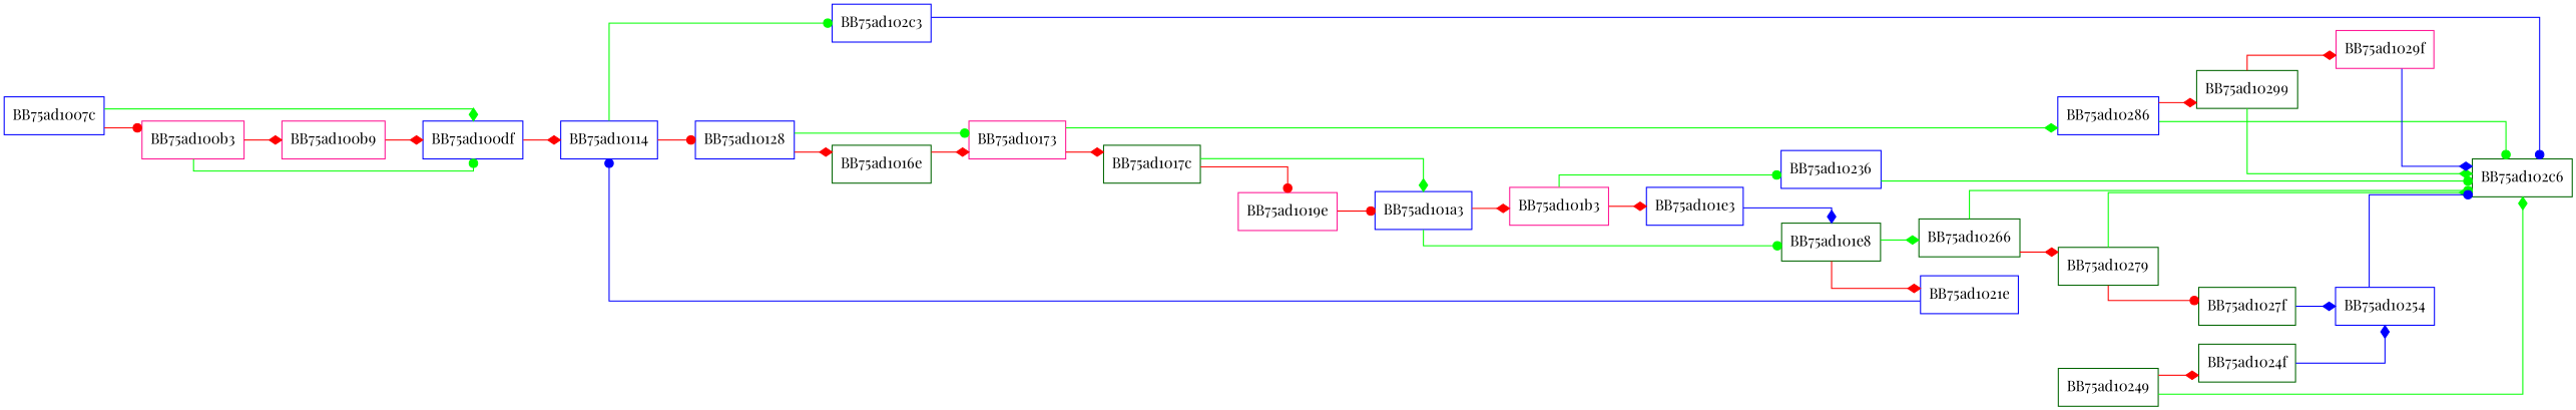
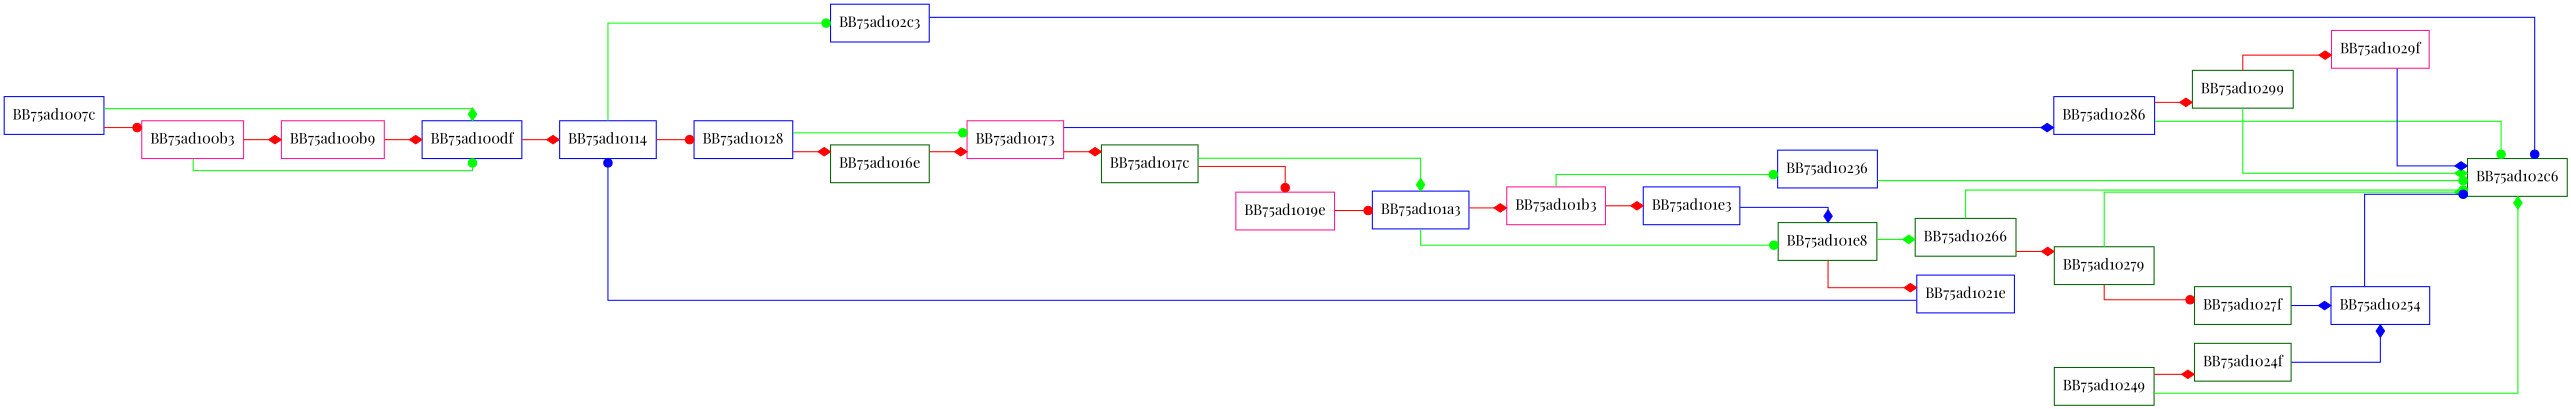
  digraph {
    fontname="Playfair Display"
    rankdir=LR
    splines=ortho
    node [color=blue fontname="Playfair Display" shape=box]
    edge [arrowhead=diamond color=red fontname="Playfair Display"]
    BB75ad1007c
    BB75ad100df
    BB75ad100b3 [color=deeppink]
    BB75ad10114
    BB75ad100b9 [color=deeppink]
    BB75ad102c3
    BB75ad10128
    BB75ad102c6 [color=darkgreen]
    BB75ad10173 [color=deeppink]
    BB75ad1016e [color=darkgreen]
    BB75ad10286
    BB75ad1017c [color=darkgreen]
    BB75ad10299 [color=darkgreen]
    BB75ad101a3
    BB75ad1019e [color=deeppink]
    BB75ad1029f [color=deeppink]
    BB75ad101e8 [color=darkgreen]
    BB75ad101b3 [color=deeppink]
    BB75ad10266 [color=darkgreen]
    BB75ad1021e
    BB75ad10236
    BB75ad101e3
    BB75ad10279 [color=darkgreen]
    BB75ad10249 [color=darkgreen]
    BB75ad1024f [color=darkgreen]
    BB75ad1027f [color=darkgreen]
    BB75ad10254
    BB75ad1007c -> BB75ad100df [color=green]
    BB75ad1007c -> BB75ad100b3 [arrowhead=dot]
    BB75ad100df -> BB75ad10114
    BB75ad100b3 -> BB75ad100df [arrowhead=dot color=green]
    BB75ad100b3 -> BB75ad100b9
    BB75ad10114 -> BB75ad102c3 [arrowhead=dot color=green]
    BB75ad10114 -> BB75ad10128 [arrowhead=dot]
    BB75ad100b9 -> BB75ad100df
    BB75ad102c3 -> BB75ad102c6 [arrowhead=dot color=blue]
    BB75ad10128 -> BB75ad10173 [arrowhead=dot color=green]
    BB75ad10128 -> BB75ad1016e
-   BB75ad10173 -> BB75ad10286 [color=green]
+   BB75ad10173 -> BB75ad10286 [color=blue]
    BB75ad10173 -> BB75ad1017c
    BB75ad1016e -> BB75ad10173
    BB75ad10286 -> BB75ad102c6 [arrowhead=dot color=green]
    BB75ad10286 -> BB75ad10299
    BB75ad1017c -> BB75ad101a3 [color=green]
    BB75ad1017c -> BB75ad1019e [arrowhead=dot]
    BB75ad10299 -> BB75ad102c6 [color=green]
    BB75ad10299 -> BB75ad1029f
    BB75ad101a3 -> BB75ad101e8 [arrowhead=dot color=green]
    BB75ad101a3 -> BB75ad101b3
    BB75ad1019e -> BB75ad101a3 [arrowhead=dot]
    BB75ad1029f -> BB75ad102c6 [color=blue]
    BB75ad101e8 -> BB75ad10266 [color=green]
    BB75ad101e8 -> BB75ad1021e
    BB75ad101b3 -> BB75ad10236 [arrowhead=dot color=green]
    BB75ad101b3 -> BB75ad101e3
    BB75ad10266 -> BB75ad102c6 [arrowhead=dot color=green]
    BB75ad10266 -> BB75ad10279
    BB75ad1021e -> BB75ad10114 [arrowhead=dot color=blue]
    BB75ad10236 -> BB75ad102c6 [arrowhead=dot color=green]
    BB75ad101e3 -> BB75ad101e8 [color=blue]
    BB75ad10279 -> BB75ad102c6 [color=green]
    BB75ad10279 -> BB75ad1027f [arrowhead=dot]
    BB75ad10249 -> BB75ad102c6 [color=green]
    BB75ad10249 -> BB75ad1024f
    BB75ad1024f -> BB75ad10254 [color=blue]
    BB75ad1027f -> BB75ad10254 [color=blue]
    BB75ad10254 -> BB75ad102c6 [arrowhead=dot color=blue]
  }
